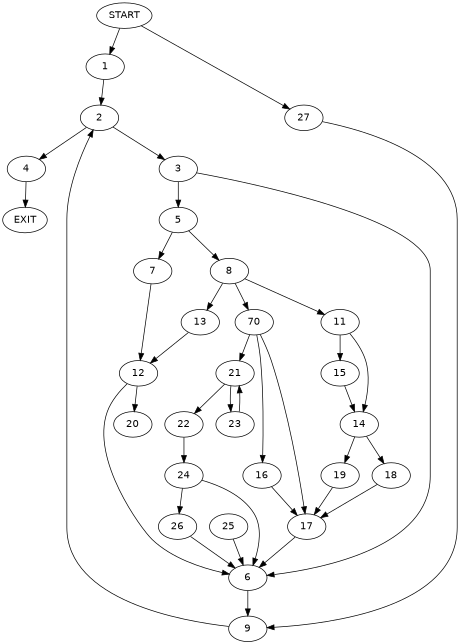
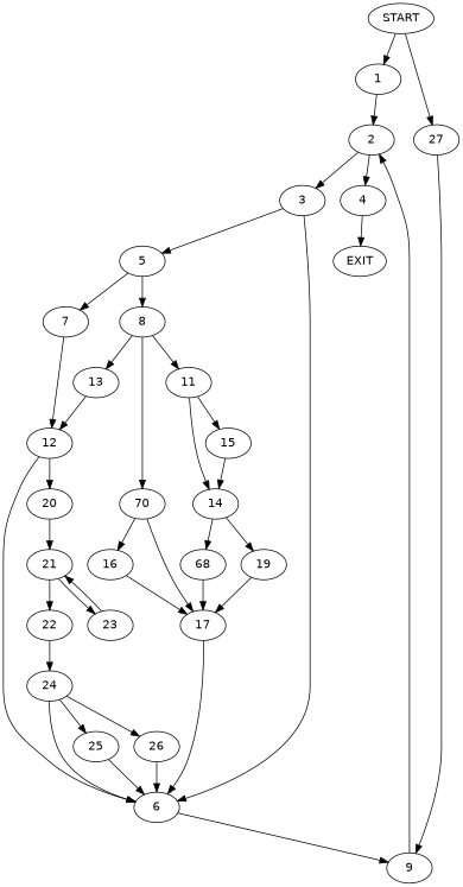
  digraph {
    fontname="DejaVu Sans"
    node [fontname="DejaVu Sans"]
    edge [fontname="DejaVu Sans"]
    n1 [label=START]
    1
    27
    2
    9
    n6 [label=EXIT]
    3
    4
    5
    6
    7
    8
    12
    13
    n15 [label=70]
    11
    20
    16
    17
    14
    15
-   18
+   18 [label=68]
    19
    21
    22
    23
    24
    25
    26
    n1 -> 1
    n1 -> 27
    1 -> 2
    27 -> 9
    2 -> 3
    2 -> 4
    9 -> 2
    3 -> 5
    3 -> 6
    4 -> n6
    5 -> 7
    5 -> 8
    6 -> 9
    7 -> 12
    8 -> 13
    8 -> n15
    8 -> 11
    12 -> 6
    12 -> 20
    13 -> 12
    n15 -> 16
    n15 -> 17
    11 -> 14
    11 -> 15
-   n15 -> 21
+   20 -> 21
    16 -> 17
    17 -> 6
    14 -> 18
    14 -> 19
    15 -> 14
    18 -> 17
    19 -> 17
    21 -> 22
    21 -> 23
    22 -> 24
    23 -> 21
    24 -> 6
+   24 -> 25
    24 -> 26
    25 -> 6
    26 -> 6
  }
